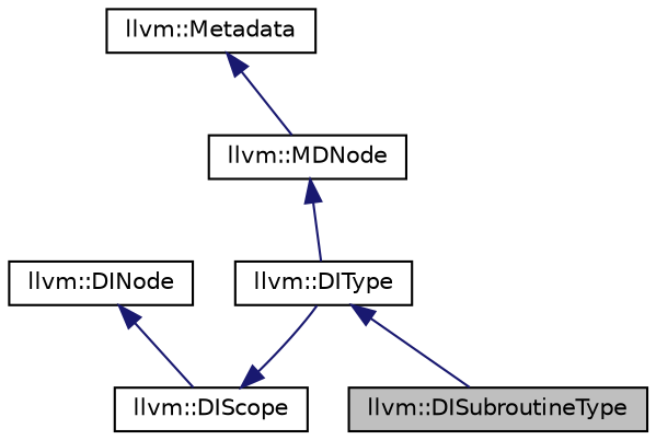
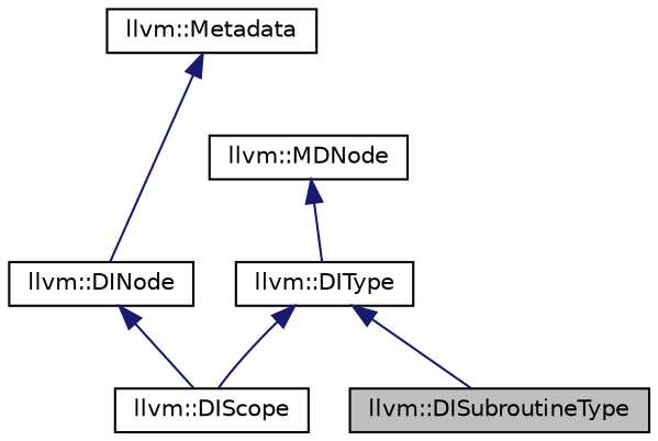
  digraph {
    node [color=black fontname=Helvetica fontsize=10 shape=box]
    edge [color=midnightblue dir=back fontname=Helvetica fontsize=10 labelfontname=Helvetica labelfontsize=10 style=solid]
    n1 [fillcolor=grey75 fontcolor=black height=0.2 label="llvm::DISubroutineType" style=filled width=0.4]
    n2 [height=0.2 label="llvm::DIType" width=0.4]
    n3 [height=0.2 label="llvm::DIScope" width=0.4]
    n4 [height=0.2 label="llvm::DINode" width=0.4]
    n5 [height=0.2 label="llvm::MDNode" width=0.4]
    n6 [height=0.2 label="llvm::Metadata" width=0.4]
    n2 -> n1
-   n3 -> n2
+   n2 -> n3
    n4 -> n3
    n5 -> n2
-   n6 -> n5
+   n6 -> n4
  }
